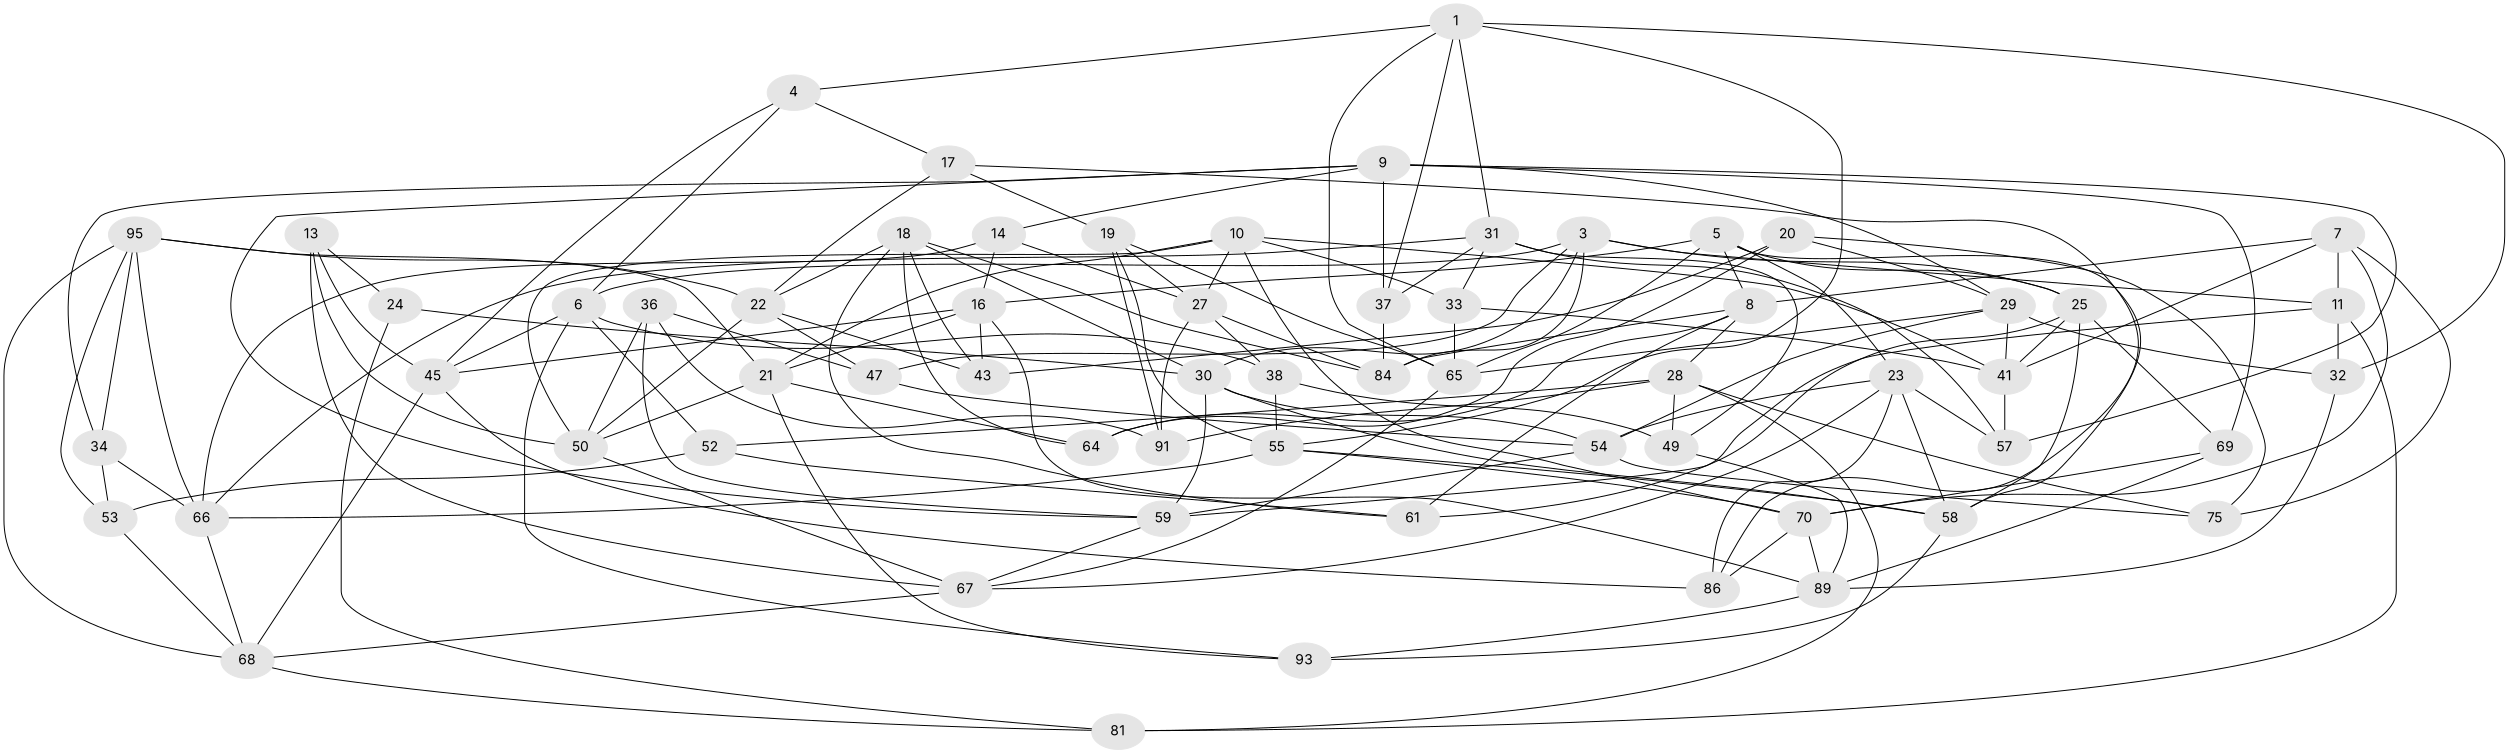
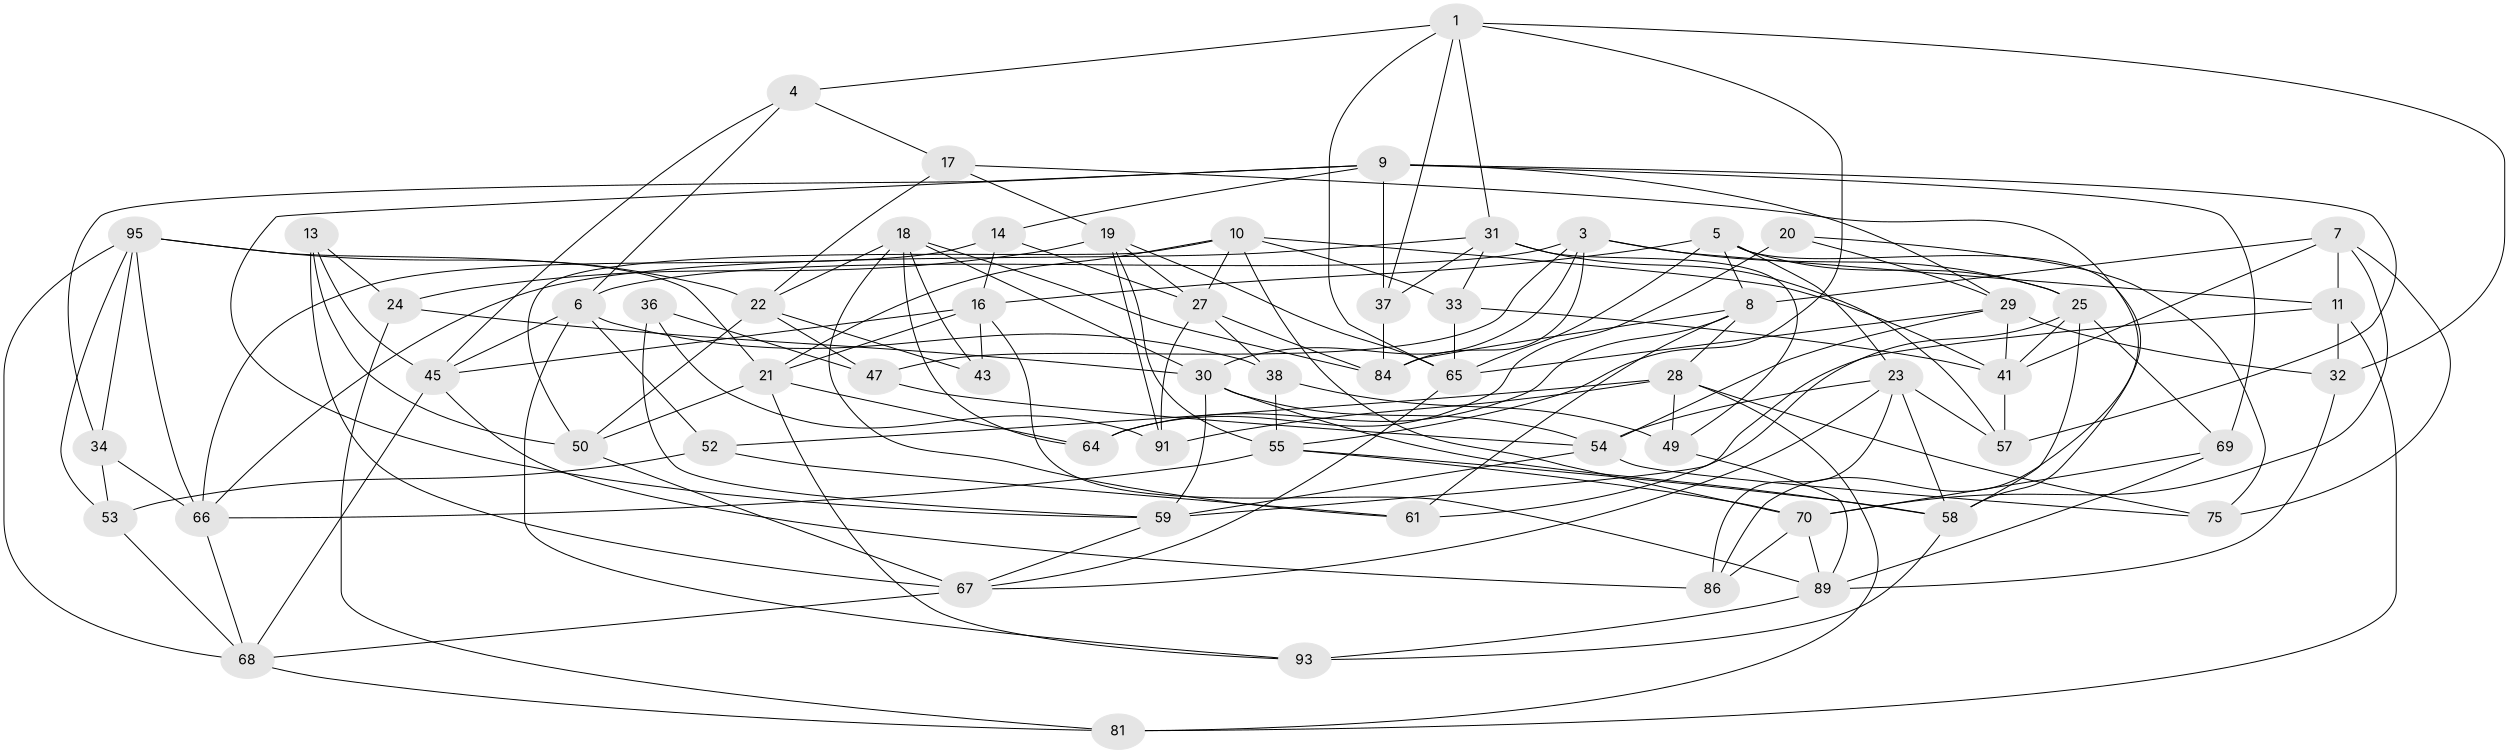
  graph {
    fontname=Inter
    node [color=gray90 fontname=Inter style=filled]
    edge [fontname=Inter]
    1 [super="+2"]
    4
    31 [super="+51"]
    32
    37
    55 [super="+63"]
    65 [super="+94"]
    6 [super="+73"]
    17
    45 [super="+97"]
    57
    33
    66 [super="+88"]
    49
    89 [super="+92"]
    84 [super="+95"]
    58 [super="+75"]
    70 [super="+90"]
    67 [super="+80"]
    3 [super="+74"]
    11 [super="+26"]
    25 [super="+39"]
    47
    30 [super="+35"]
    38
    52
    93
    59 [super="+82"]
    81
    41 [super="+83"]
    61
    69
    54 [super="+72"]
    22 [super="+98"]
    19 [super="+62"]
    86
    68 [super="+76"]
    5 [super="+12"]
    8 [super="+56"]
    16 [super="+40"]
    23 [super="+48"]
    28 [super="+85"]
    64
    21 [super="+96"]
    43
    53
    7 [super="+78"]
    n48 [label=75]
    91
    9 [super="+46"]
    14
    29 [super="+87"]
    34
    27 [super="+60"]
    10 [super="+44"]
    50 [super="+71"]
    13
    24
    n59 [label=95 super="+77"]
    18 [super="+42"]
    20
    36
    1 -- 4
    1 -- 31
    1 -- 32
    1 -- 37
    1 -- 55
    1 -- 65
    4 -- 6
    4 -- 17
    4 -- 45
    31 -- 37
    31 -- 57
    31 -- 33
    31 -- 66
    31 -- 49
    32 -- 89
    37 -- 84
    55 -- 66
    55 -- 58
    55 -- 70
    65 -- 67
    6 -- 45
    6 -- 38
    6 -- 52
    6 -- 93
    17 -- 22
    17 -- 19
    17 -- 86
    45 -- 86
    45 -- 68
    33 -- 65
    33 -- 41
    66 -- 68
    49 -- 89
    89 -- 93
    58 -- 93
    70 -- 89
    70 -- 86
    67 -- 68
    3 -- 6
    3 -- 84 [weight=2]
    3 -- 11
    3 -- 25
    3 -- 47
    3 -- 30
    11 -- 32
    11 -- 59
    11 -- 81
    25 -- 58
    25 -- 41
    25 -- 61
    25 -- 69
    47 -- 54
    30 -- 58
    30 -- 59
    30 -- 54
    38 -- 55
    38 -- 49
    52 -- 61
    52 -- 53
    59 -- 67
    41 -- 57
    69 -- 89
    69 -- 70
    54 -- 59
    54 -- n48
    22 -- 47
    22 -- 43
    22 -- 50
    19 -- 55
    19 -- 65
    19 -- 91
    19 -- 27
+   19 -- 24
    68 -- 81
    5 -- 65
    5 -- 58
    5 -- 25
    5 -- 8
    5 -- 16
    5 -- 23
    8 -- 84
    8 -- 61
    8 -- 28
    8 -- 64
    16 -- 45
    16 -- 89
    16 -- 21
    16 -- 43
    23 -- 57
    23 -- 58
    23 -- 67
    23 -- 54
    23 -- 86
    28 -- 49
    28 -- 52
    28 -- 81
    28 -- n48
    28 -- 91
    21 -- 93
    21 -- 64
    21 -- 50
    53 -- 68
    7 -- 70
    7 -- 11
    7 -- 41
    7 -- 8
    7 -- n48
    9 -- 37
    9 -- 57
    9 -- 59
    9 -- 69
    9 -- 14
    9 -- 29
    9 -- 34
    14 -- 66
    14 -- 16
    14 -- 27
    29 -- 32
    29 -- 65
    29 -- 41
    29 -- 54
    34 -- 66
    34 -- 53
    27 -- 84
    27 -- 38
    27 -- 91
    10 -- 33
    10 -- 70
    10 -- 41
    10 -- 21
    10 -- 27
    10 -- 50
    50 -- 67
    13 -- 45
    13 -- 67
    13 -- 50
    13 -- 24
    24 -- 30
    24 -- 81
    n59 -- 66
    n59 -- 22
    n59 -- 68
    n59 -- 21
    n59 -- 53
    n59 -- 34
    18 -- 84
    18 -- 30
    18 -- 61
    18 -- 22
    18 -- 64
    18 -- 43
    20 -- 64
-   20 -- 43
    20 -- n48
    20 -- 29
    36 -- 47
    36 -- 59
    36 -- 91
-   36 -- 50
  }
